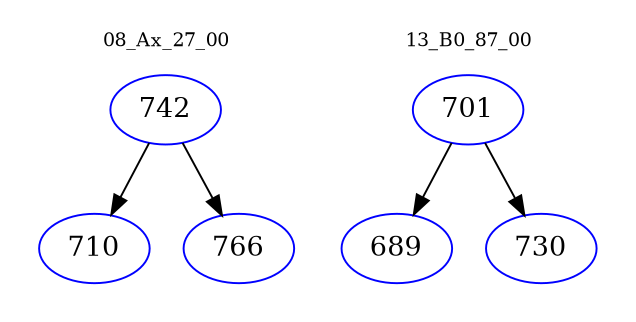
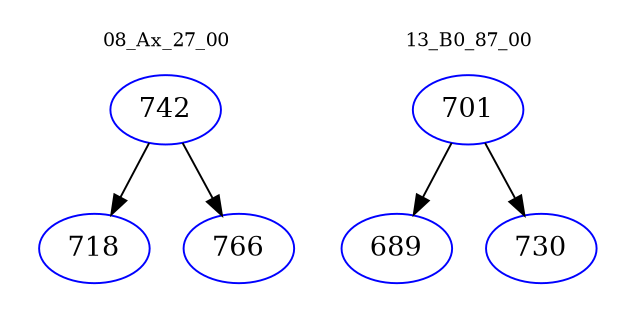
  digraph {
    node [color=blue]
    edge [color=black]
    n1 [label=742]
-   n2 [label=710]
+   n2 [label=718]
    n3 [label=766]
    n4 [label=701]
    n5 [label=689]
    n6 [label=730]
    subgraph cluster_1 {
      color=white
      fontsize=10
      label="08_Ax_27_00"
      n1
      n2
      n3
    }
    subgraph cluster_2 {
      color=white
      fontsize=10
      label="13_B0_87_00"
      n4
      n5
      n6
    }
    n1 -> n2
    n1 -> n3
    n4 -> n5
    n4 -> n6
  }
